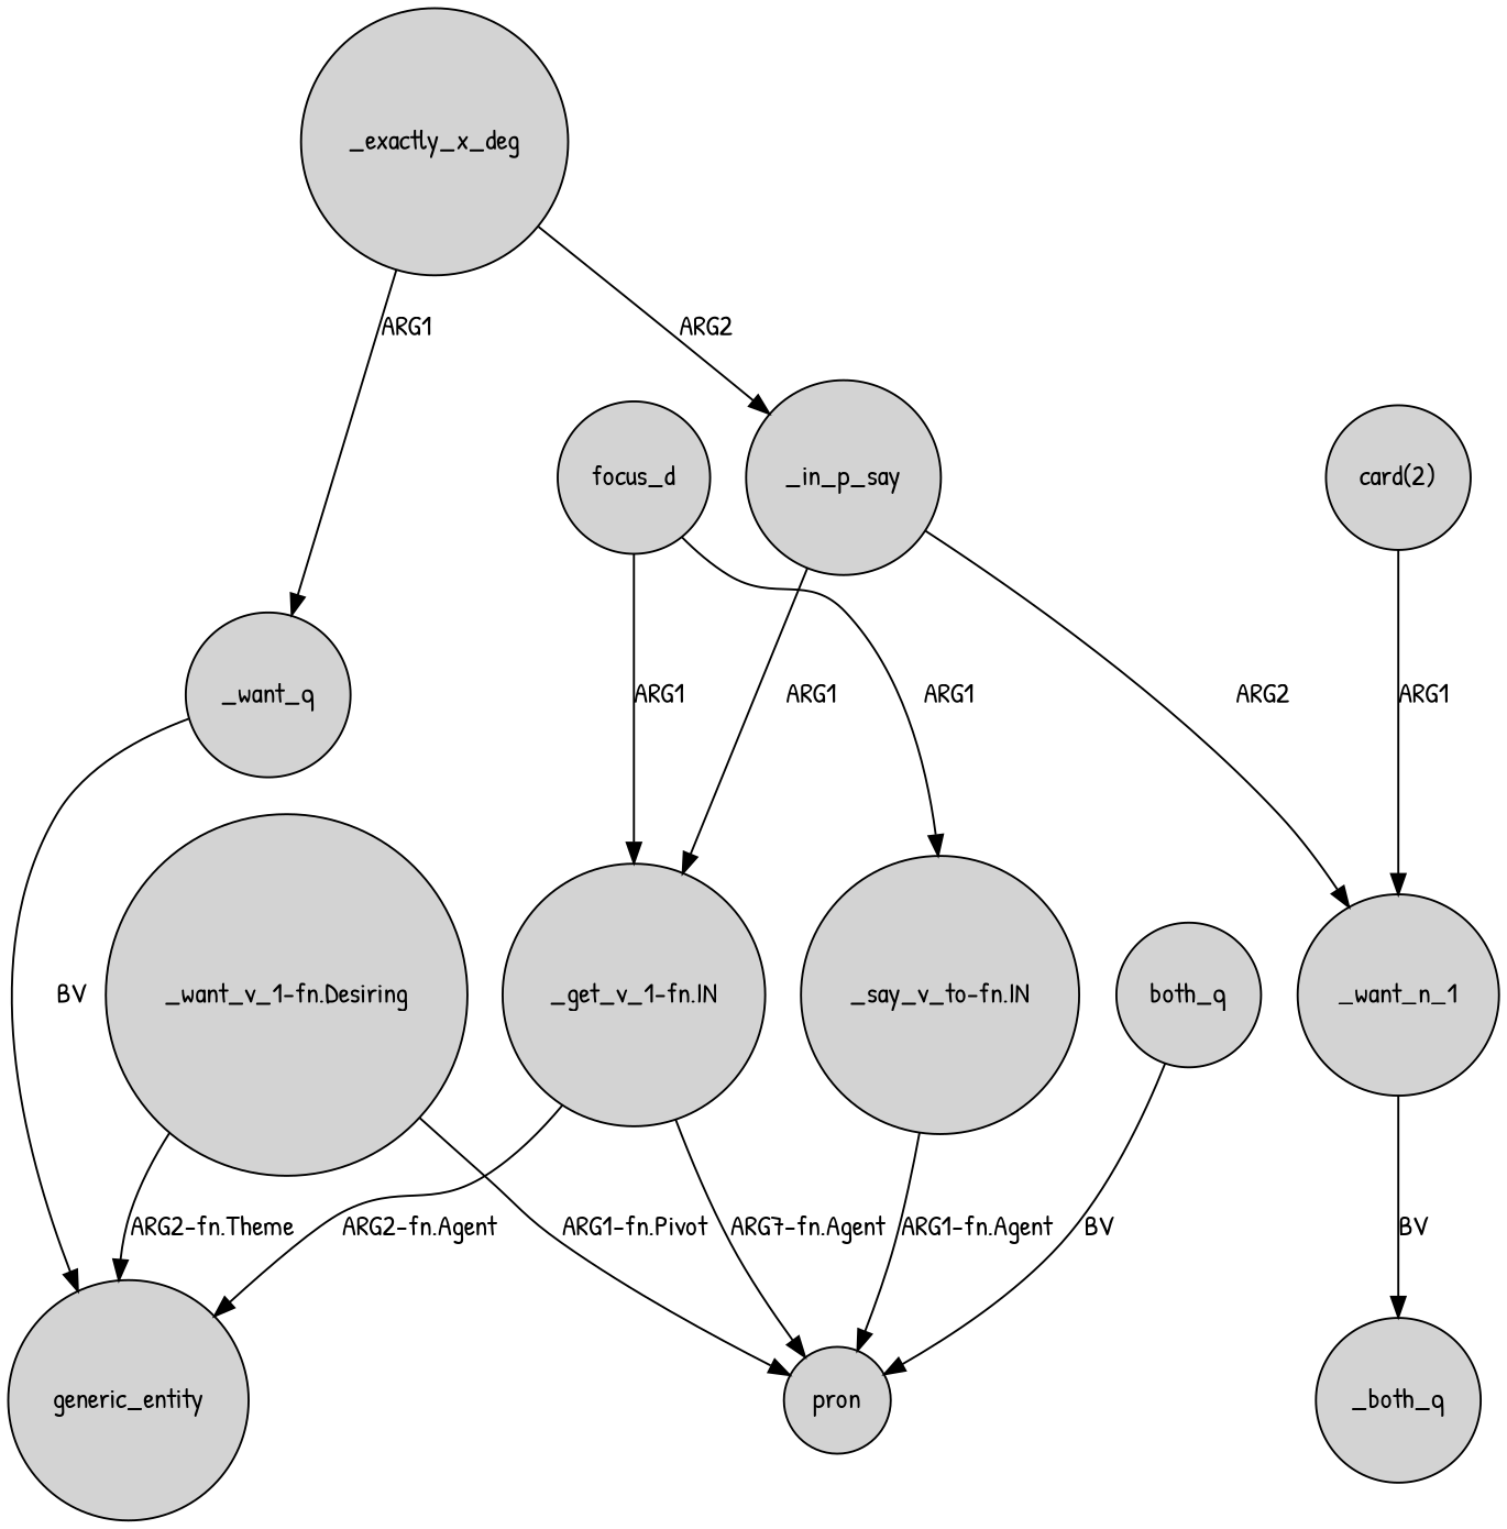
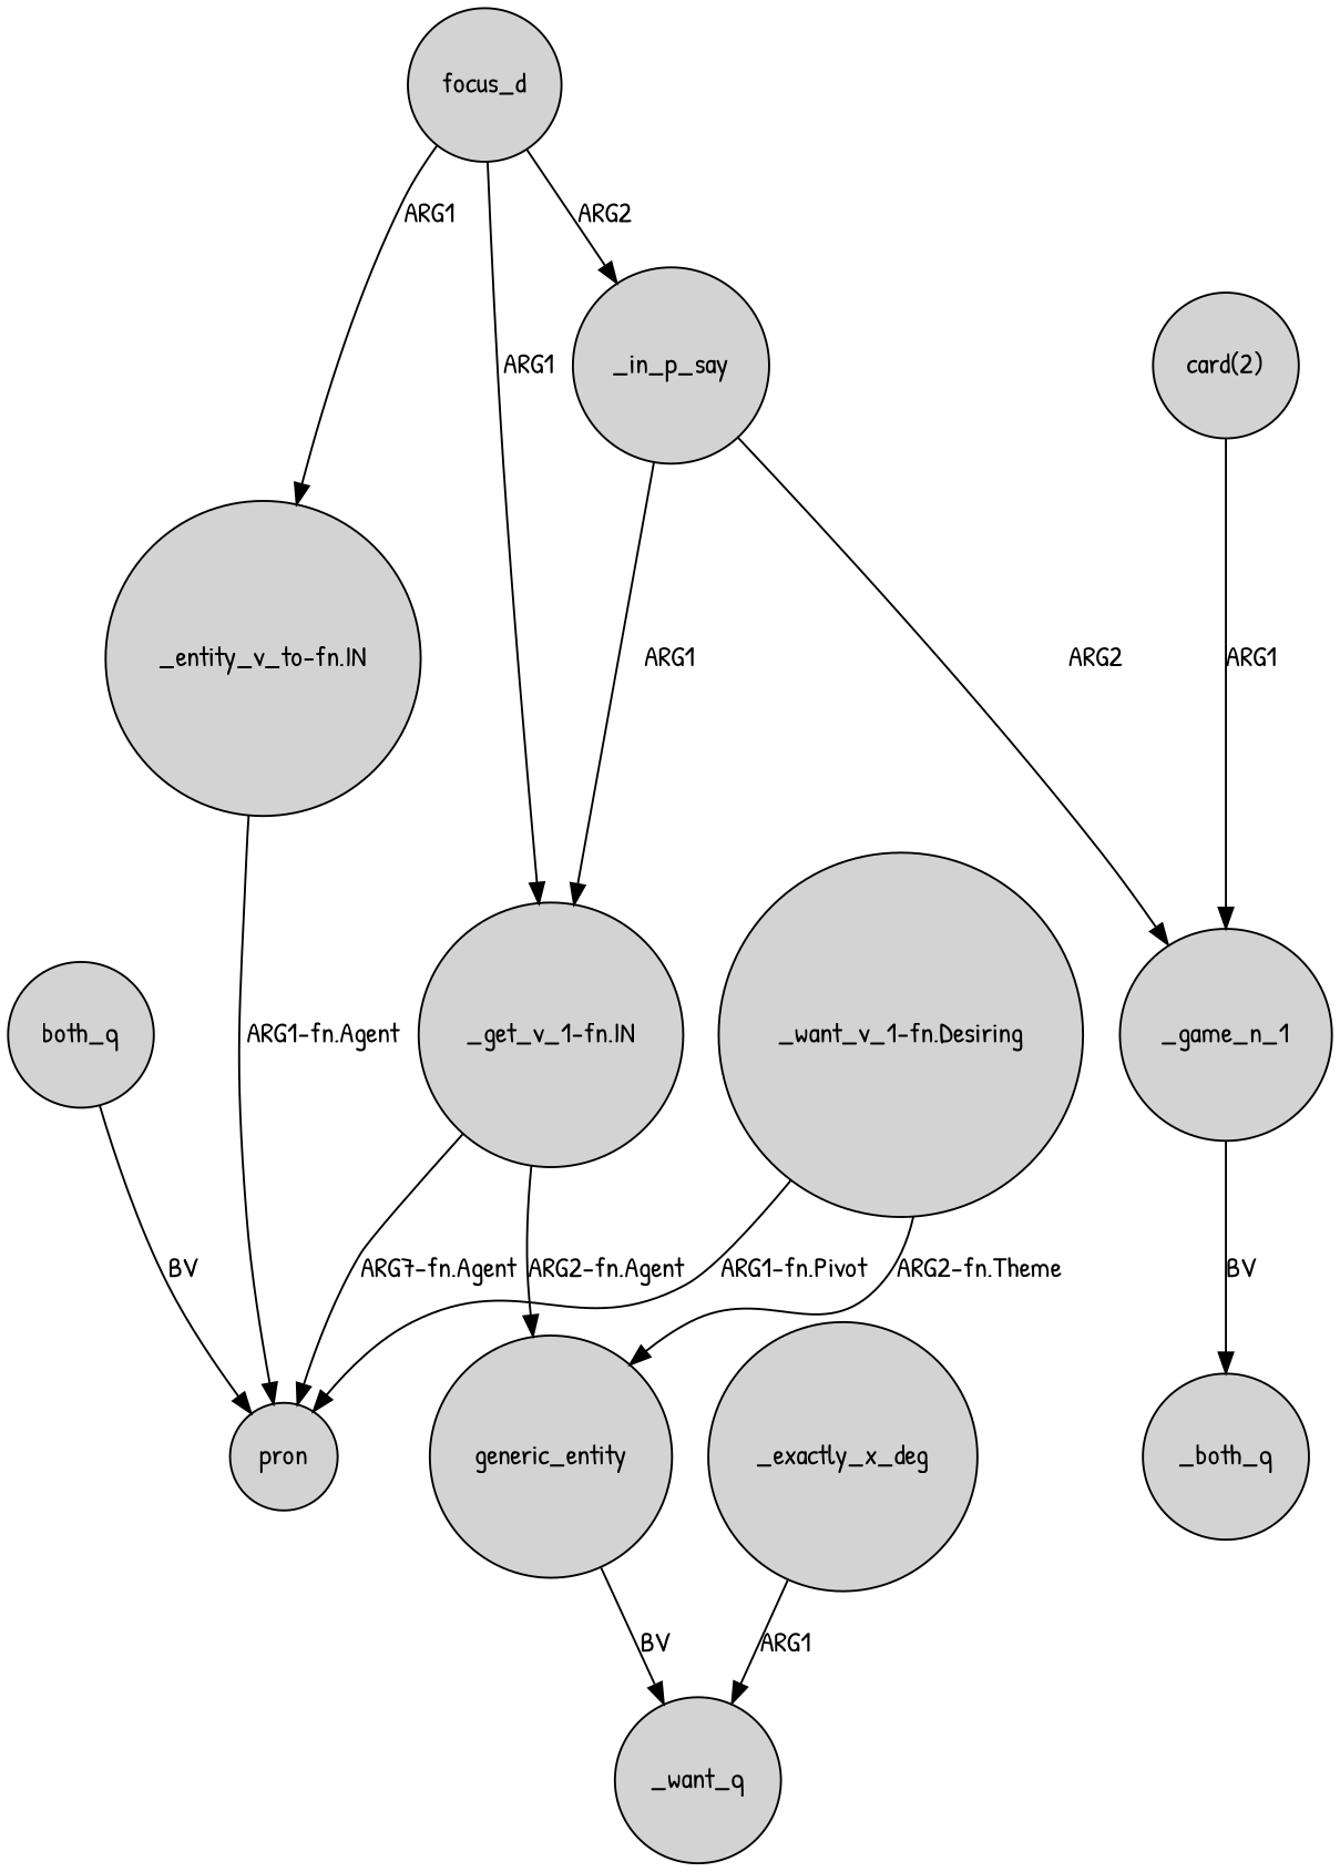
  digraph {
    fontname="Patrick Hand"
    node [fontname="Patrick Hand" shape=circle style=filled]
    edge [fontname="Patrick Hand"]
    "_want_v_1-fn.Desiring"
    pron
    generic_entity
-   "_say_v_to-fn.IN"
+   "_say_v_to-fn.IN" [label="_entity_v_to-fn.IN"]
    "_get_v_1-fn.IN"
    "card(2)"
-   _game_n_1 [label=_want_n_1]
+   _game_n_1
    _both_q
    n9 [label=both_q]
    n10 [label=_in_p_say]
    n11 [label=_want_q]
    _exactly_x_deg
    focus_d
    "_want_v_1-fn.Desiring" -> pron [label="ARG1-fn.Pivot"]
    "_want_v_1-fn.Desiring" -> generic_entity [label="ARG2-fn.Theme"]
    "_say_v_to-fn.IN" -> pron [label="ARG1-fn.Agent"]
    "_get_v_1-fn.IN" -> pron [label="ARG7-fn.Agent"]
    "_get_v_1-fn.IN" -> generic_entity [label="ARG2-fn.Agent"]
    "card(2)" -> _game_n_1 [label=ARG1]
    _game_n_1 -> _both_q [label=BV]
    n9 -> pron [label=BV]
    n10 -> "_get_v_1-fn.IN" [label=ARG1]
    n10 -> _game_n_1 [label=ARG2]
-   n11 -> generic_entity [label=BV]
+   generic_entity -> n11 [label=BV]
    _exactly_x_deg -> n11 [label=ARG1]
    focus_d -> "_say_v_to-fn.IN" [label=ARG1]
    focus_d -> "_get_v_1-fn.IN" [label=ARG1]
-   _exactly_x_deg -> n10 [label=ARG2]
+   focus_d -> n10 [label=ARG2]
  }
